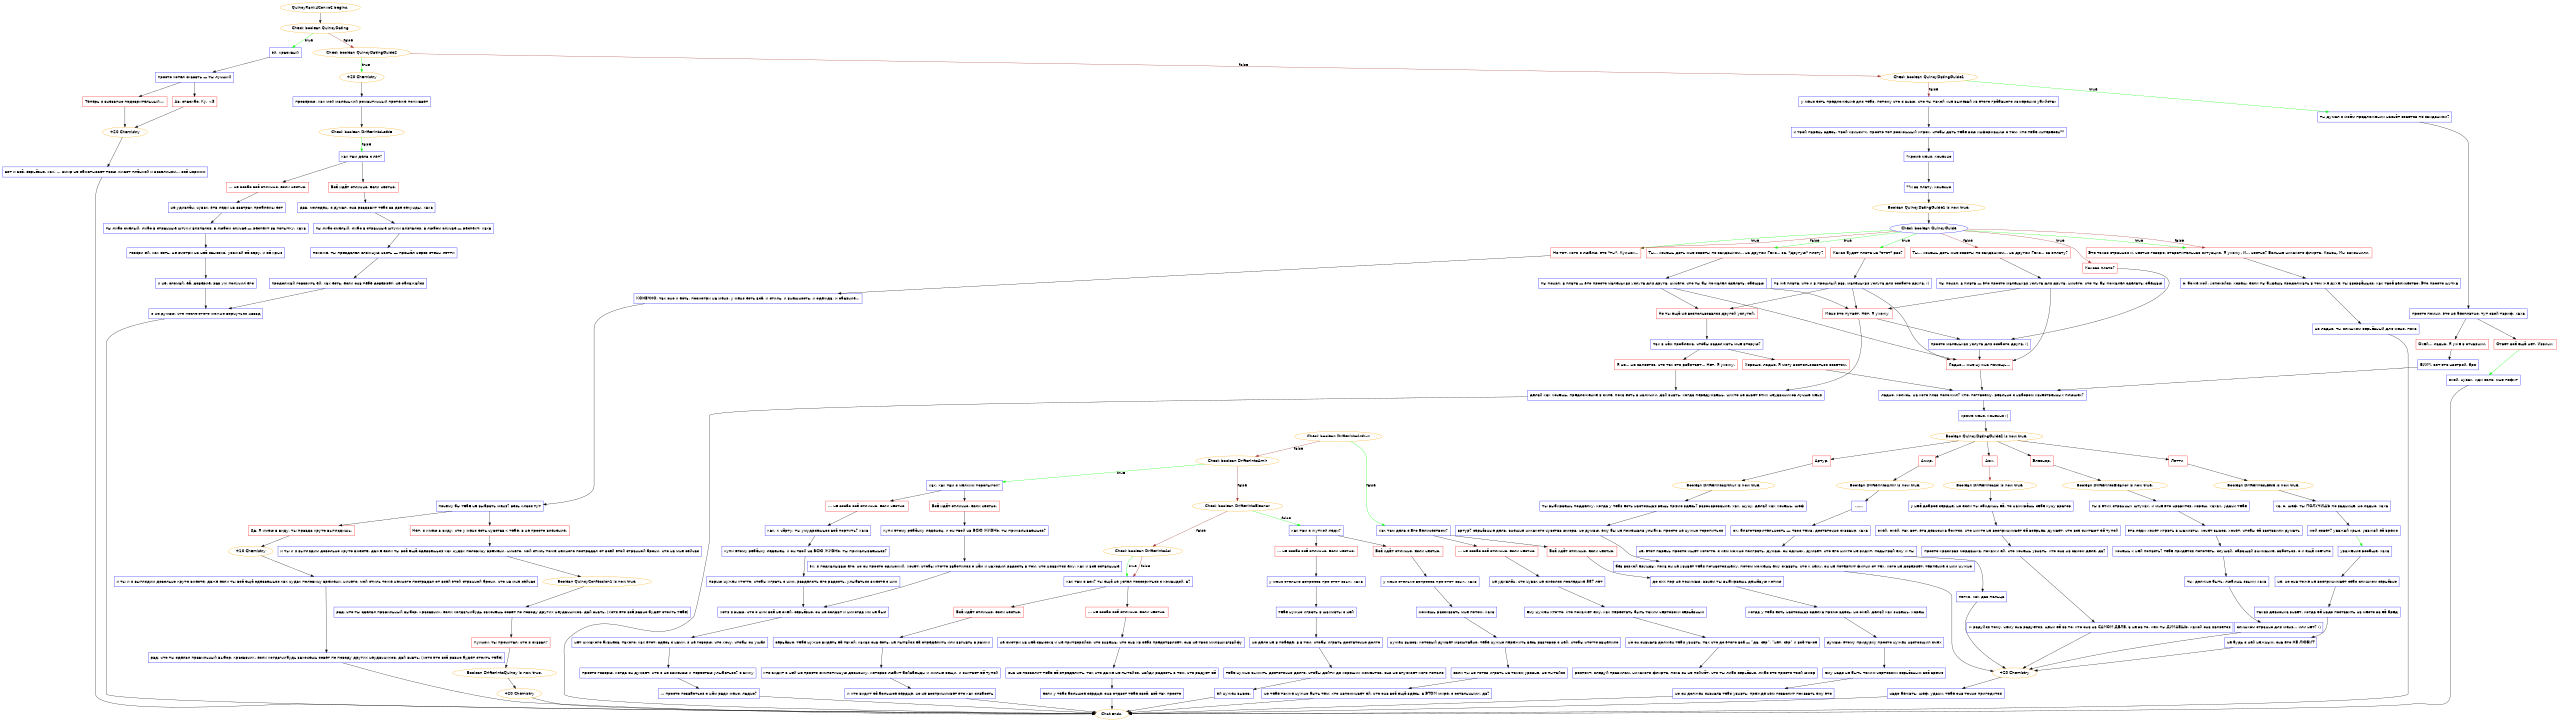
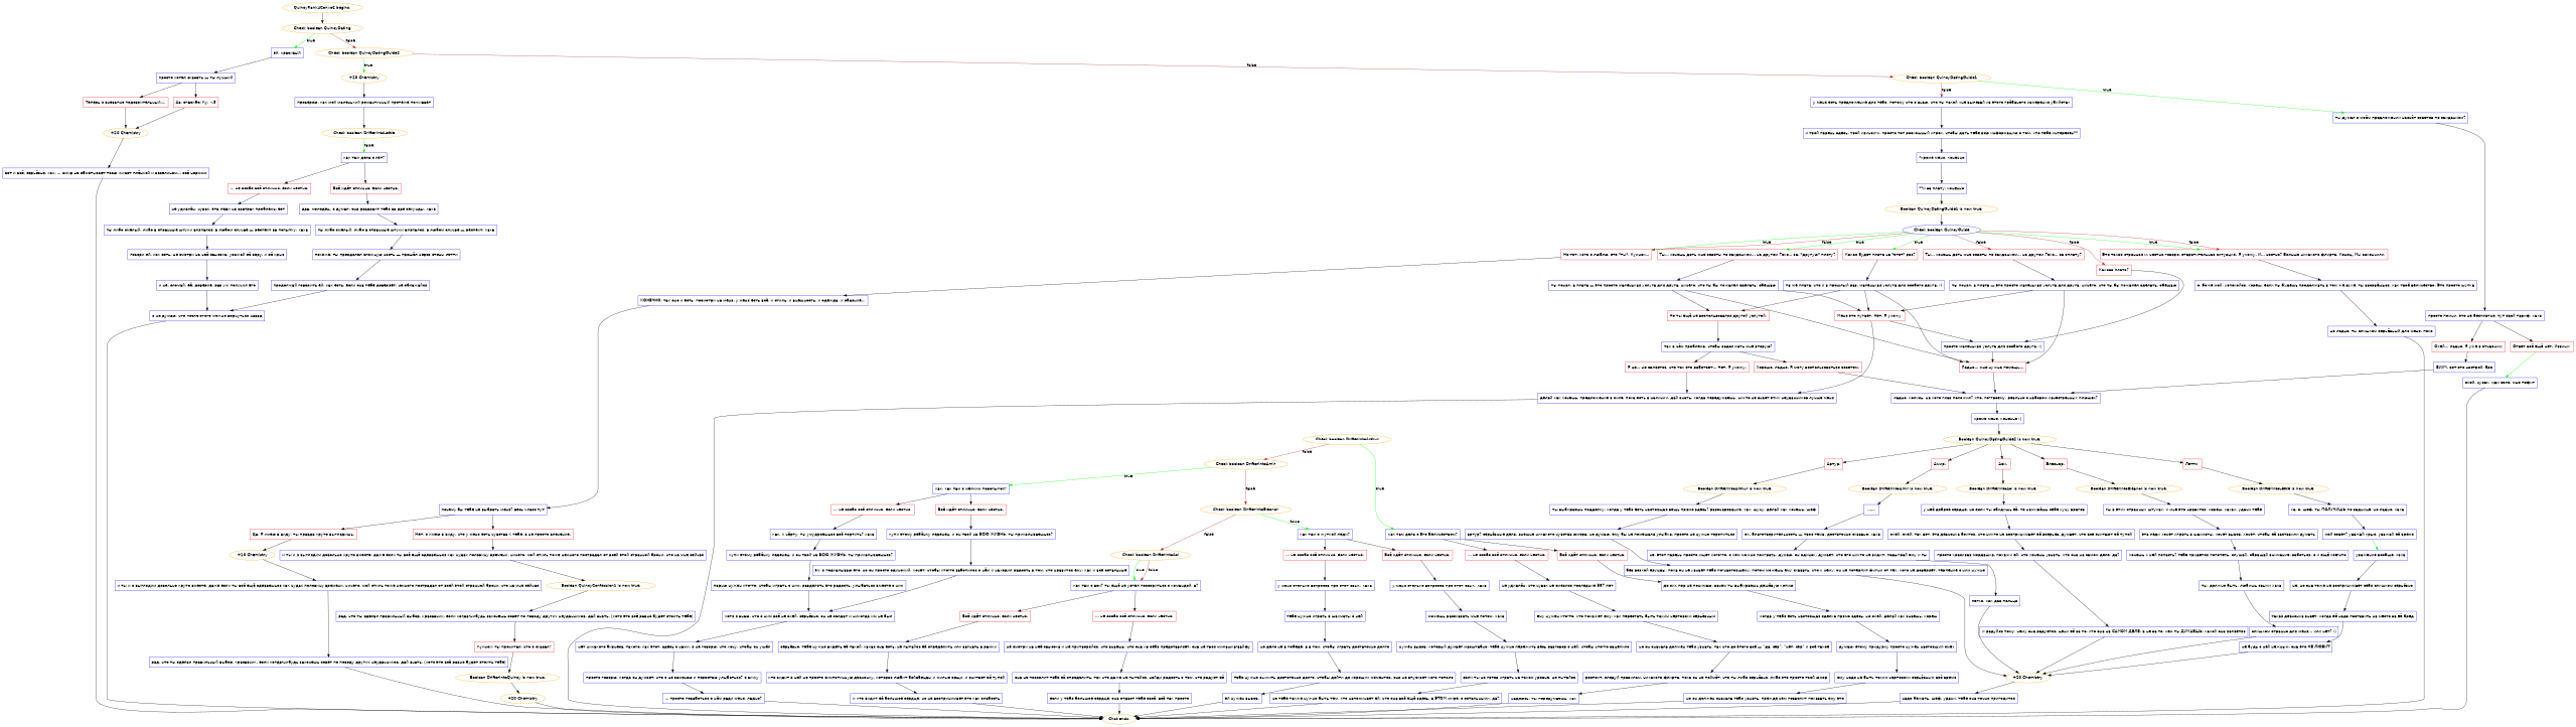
  digraph {
    fontname="DejaVu Sans"
    node [color=blue fontname="DejaVu Sans" shape=box]
    edge [fontname="DejaVu Sans"]
    "QuincyRank4Convo6 begins." [color=orange shape=""]
    n2 [color=orange label="Check boolean QuincyDating" shape=""]
    n3 [label="эй, красивый"]
    n4 [color=orange label="Check boolean QuincyDatingGuide2" shape=""]
    n5 [label="просто хотел сказать — ты лучший"]
    n6 [color=orange label="+20 Chemistry" shape=""]
    n7 [color=orange label="Check boolean QuincyDatingGuide1" shape=""]
    n8 [color=red label="Теперь я внезапно подозрительный...."]
    n9 [color=red label="Аа, спасибо, Ку. <3"]
    n10 [label="проверяю, как мой маленький романтичный протеже поживает"]
    n11 [label="ты думал о моём предложении насчёт советов по свиданиям?"]
    n12 [label="у меня есть предложение для тебя, потому что я знаю, что ты такой «не вылезай из этого грёбаного измерения убийств»"]
    n13 [color=orange label="+20 Chemistry" shape=""]
    n14 [color=orange label="Check boolean DrifterIntoLettie" shape=""]
    n15 [label="просто помни, это не бесплатно, тут свой тариф, хаха"]
    n16 [label="и твой парень здесь, твой квинси-к, просто тот роскошный игрок, чтобы дать тебе всю информацию о том, кто тебе интересен**"]
    n17 [label="вот и всё, серьёзно. хах. ... амир не обматывает твою живот плёнкой и вазелином... всё норммм"]
    n18 [label="как там дела с лэт?"]
    n19 [color=red label="Ответ всё ещё нет. Извини."]
    n20 [color=red label="Окей... ладно. Я уже в отчаянии."]
    n21 [label="*кроме меня, конечно"]
    "Chat ends." [color=orange shape=""]
    n23 [color=red label="Всё идёт отлично, если честно."]
    n24 [color=red label="... не особо всё отлично, если честно."]
    n25 [color=orange label="Check boolean DrifterIntoArthur" shape=""]
    n26 [label="как там дела с Его Величеством?"]
    n27 [color=orange label="Check boolean DrifterIntoAmir" shape=""]
    n28 [label="окей, чувак, иди соло, мне пофиг"]
    n29 [label="БУУМ. вот это настрой, бро"]
    n30 [label="**и за плату, конечно"]
    n31 [label="даа, молодец. я думал, она раздавит тебя за две секунды, хаха"]
    n32 [label="не удивлён, чувак, эта леди на завтрак проблемы ест"]
    n33 [color=red label="Всё идёт отлично, если честно."]
    n34 [color=red label="... не особо всё отлично, если честно."]
    n35 [label="хах, как там с мелким торопыгой?"]
    n36 [color=orange label="Check boolean DrifterIntoEleanor" shape=""]
    n37 [label="ладно, колись, на кого глаз положил? кто, по-твоему, реально с набором качественных плюшек?"]
    n38 [color=orange label="Boolean QuincyDatingGuide1 is now true." shape=""]
    n39 [label="ты либо смелый, либо в странные штуки вляпался. в любом случае — респект, хаха"]
    n40 [label="ты либо смелый, либо в странные штуки вляпался. в любом случае — респект за попытку, хаха"]
    n41 [label="до сих пор не понимаю, зачем ты выбираешь дешёвую копию"]
    n42 [label="не удивлён, что чувак не смеялся последние 587 лет"]
    n43 [color=red label="Всё идёт отлично, если честно."]
    n44 [color=red label="... не особо всё отлично, если честно."]
    n45 [label="как там с жуткой леди?"]
    n46 [color=orange label="Check boolean DrifterIntoAoi" shape=""]
    n47 [label="кроме меня, конечно ;)"]
    n48 [label="Check boolean QuincyGuide" shape=""]
    n49 [label="похоже, ты преодолел сложную часть — прошёл через стены лэтти"]
    n50 [label="говори ей, как есть. не смотри на неё свысока. уважай её веру. и её крыс"]
    n51 [label="когда у тебя есть настоящая сделка прямо здесь, но окей, делай как знаешь, кореш"]
    n52 [label="ему нужен кто-то, кто покажет ему, как перестать быть таким чертовски серьёзным"]
    n53 [label="купи этому ребёнку леденец, и он твой на ВСЮ ЖИЗНЬ, ты прикалываешься?"]
    n54 [label="как, к чёрту, ты умудряешься всё портить? хаха"]
    n55 [color=red label="Всё идёт отлично, если честно."]
    n56 [color=red label="... не особо всё отлично, если честно."]
    n57 [label="как там с аои? ты ещё не успел поссориться с командой, а?"]
    n58 [color=orange label="Boolean QuincyDatingGuide2 is now true." shape=""]
    n59 [color=red label="Ты... хочешь дать мне советы по свиданиям... на другом Гекс... за. *другую* плату?"]
    n60 [color=red label="Какая будет плата на *этот* раз?"]
    n61 [color=red label="Это такая странная и, честно говоря, отвратительная ситуация. Я ухожу. И... честно? Больше никакого флирта. Конец. Мы закончили."]
    n62 [color=red label="Но тот, кого я люблю, это *ты*, Куинси..."]
    n63 [color=red label="Какова плата?"]
    n64 [color=red label="Ты... хочешь дать мне советы по свиданиям... на другом Гекс... за оплату?"]
    n65 [label="продолжай говорить ей, как есть. если она тебе доверяет, не облажайся"]
    n66 [label="и не. сломай. её. доверие. раз уж получил его"]
    n67 [label="думаю, этому придурку просто нужен настоящий смех"]
    n68 [label="но он сначала должен тебя узнать, так что до этого всё — \"да, сэр\", \"нет, сэр\" и всё такое"]
    n69 [label="эх, я подкалываю его, но он просто одинокий, хочет, чтобы кто-то заботился о нём и находил радость в том, что нравится ему, как и все остальные"]
    n70 [label="купи этому ребёнку леденец, и он твой на ВСЮ ЖИЗНЬ, ты прикалываешься?"]
    n71 [label="у меня столько вопросов про этот язык, хаха"]
    n72 [label="у меня столько вопросов про этот язык, хаха"]
    n73 [color=red label="Всё идёт отлично, если честно."]
    n74 [color=red label="... не особо всё отлично, если честно."]
    n75 [color=red label="Лэтти."]
    n76 [color=red label="Артур."]
    n77 [color=red label="Амир."]
    n78 [color=red label="Элеонор."]
    n79 [color=red label="Аои."]
    n80 [label="ты понял. а плата — это просто маленькая услуга для друга, ничего, что ты бы пожалел сделать, обещаю"]
    n81 [label="та же плата, что и в прошлый раз. маленькая услуга для особого друга. ;)"]
    n82 [label="о, боже мой, успокойся, кореш, если ты будешь продолжать в том же духе, ты взорвёшься, как твоё величество. Это просто шутка"]
    n83 [label="КОНЕЧНО, так оно и есть, посмотри на меня. у меня есть всё. и стиль, и внешность, и одежда, и обаяние..."]
    n84 [label="просто маленькая услуга для особого друга. ;)"]
    n85 [label="ты понял. а плата — это просто маленькая услуга для друга, ничего, что ты бы пожалел сделать, обещаю"]
    n86 [label="я не думаю, что после этого можно вернуться назад"]
    n87 [label="ему надо не быть таким чертовски серьёзным всё время"]
    n88 [label="респект. следуй правилам. никакого флирта, пока он не поймёт, что ты либо серьёзно, либо это просто твой юмор"]
    n89 [label="хотя я знаю, что с ним всё не окей, серьёзно. он не солдат и никогда им не был"]
    n90 [label="парню нужен кто-то, чтобы играть с ним. разделять его радость. улыбаться вместе с ним"]
    n91 [label="можешь рассказать мне потом, хаха"]
    n92 [label="тебе нужно играть в шахматы с ней"]
    n93 [label="серьёзно, тебе нужно видеть её такой, какая она есть. не пытайся её определить или загнать в рамки"]
    n94 [label="не смотри на неё свысока и не притворяйся, что знаешь, что она из себя представляет. она не твоя милашка-вайфу"]
    n95 [color=orange label="Boolean DrifterIntoLettie is now true." shape=""]
    n96 [color=orange label="Boolean DrifterIntoArthur is now true." shape=""]
    n97 [color=orange label="Boolean DrifterIntoAmir is now true." shape=""]
    n98 [color=orange label="Boolean DrifterIntoEleanor is now true." shape=""]
    n99 [color=orange label="Boolean DrifterIntoAoi is now true." shape=""]
    n100 [color=red label="Но ты ещё не воспользовался другой услугой."]
    n101 [color=red label="Меня это пугает. Нет. Я ухожу."]
    n102 [color=red label="Ладно... мне нужна помощь..."]
    n103 [label="но ладно, ты слишком серьёзный для меня. пока"]
    n104 [label="почему бы тебе не выбрать меня? весь класс тут"]
    n105 [label="но он должен сначала тебя узнать, прежде чем позволит показать ему это"]
+   n106 [label="надеюсь, ты передумаешь, хах"]
    n107 [label="нет никакого бизнеса, такого, как этот, здесь с нами. я не говорю, что хочу, чтобы он ушёл"]
    n108 [label="нужен вызов. который думает масштабно, тебе нужно пережить весь разговор с ней, чтобы что-то зацепило"]
    n109 [label="но дело не в победе, а в том, чтобы играть достаточно долго"]
    n110 [label="кто видит в ней не просто симпатичную девчонку, которая любит бойзбенды и милые вещи, и считает её тупой"]
    n111 [label="она не позволит тебе её определить, так что даже не пытайся. найди радость в том, что радует её"]
    n112 [label="ха. о, шеф, ты ПОЛУЧИШЬ по заднице, но ладно, хаха"]
    n113 [label="ты выбираешь подделку, когда у тебя есть настоящая вещь прямо здесь? разочарование. хах, шучу, делай как хочешь, шеф"]
    n114 [label="......"]
    n115 [label="ты в этих странных штуках, и мне это нравится, кореш, хахах. удачи тебе"]
    n116 [label="у неё доброе сердце. но если ты обидишь её, то наживёшь себе кучу врагов"]
    n117 [label="так в чём проблема, чтобы задолжать мне вторую?"]
    n118 [label="делай как хочешь. предложение в силе, пока есть в наличии. дай знать, когда передумаешь. никто не знает этих неудачников лучше меня"]
    n119 [color=red label="Нет, я имею в виду, что у меня есть чувства к тебе, а не просто влечение."]
    n120 [color=red label="Да. Я имею в виду, ты правда круто выглядишь."]
    n121 [label="просто говорю, когда он думает, что я не замечаю и перестаю улыбаться? я вижу"]
    n122 [label="если ты не готов играть на таком уровне, не пытайся"]
    n123 [label="тебе нужно выжить достаточно долго, чтобы дойти до хороших моментов. она не впускает кого попало"]
    n124 [label="и кто видит её большое сердце, но не воспринимает это как слабость"]
    n125 [label="если у тебя большое сердце, она отдаст тебе своё, всё так просто"]
    n126 [label="мой совет? уважай крыс, уважай её время"]
    n127 [label="артур? серьёзные дела. внешне никакого чувства юмора. но думаю, ему бы не помешала улыбка. просто не нужно торопиться"]
    n128 [label="ок. благотворительность — твоя тема. достаточно сказано, хаха"]
    n129 [label="эта леди хочет играть в шахматы. хочет вызов. хочет, чтобы её заставили думать"]
    n130 [label="окей, окей. так вот, эта девчонка боится, что никто не воспринимает её всерьез. думает, что все считают её тупой"]
    n131 [color=red label="Я не... не является, что так это работает... Нет. Я ухожу."]
    n132 [color=red label="Хорошо, ладно. Я могу воспользоваться советом."]
    n133 [label="и ты и я выглядим довольно круто вместе, даже если ты всё ещё одеваешься как чудак половину времени. ничего, мой стиль тоже немного пострадал от всей этой странной брони, что на мне сейчас"]
    n134 [color=orange label="+10 Chemistry" shape=""]
    n135 [label="... просто позаботься о нём ради меня, ладно?"]
    n136 [label="но тебе также нужно быть тем, кто напоминает ей, что она всё ещё здесь, в ЭТОМ мире, с остальными, да?"]
    n137 [label="ей нужен вызов."]
    n138 [label="уважение вообще, хаха"]
    n139 [label="без всякой ерунды, пока он не узнает тебя по-настоящему. потом можешь ему сказать, что к чему. он не потерпит фигни от тех, кого не доверяет. терпение с ним нужно"]
    n140 [label="не, этот парень просто ищет кого-то, с кем можно поиграть, думаю. он одинок. думает, что его никто не видит. подыграй ему и ты"]
    n141 [label="хочешь к ней попасть? тебе придется попотеть. слушай. обращай внимание. заботься. о и ещё кое-что"]
    n142 [label="просто красивая мордашка. покажи ей, что хочешь узнать, кто она на самом деле, да?"]
    n143 [color=orange label="Boolean QuincyConfession1 is now true." shape=""]
    n144 [label="и ты и я выглядим довольно круто вместе, даже если ты всё ещё одеваешься как чудак половину времени. ничего, мой стиль тоже немного пострадал от всей этой странной брони, что на мне сейчас"]
    n145 [label="не, но она тоже не воспринимает себя слишком серьёзно"]
    n146 [color=orange label="+20 Chemistry" shape=""]
    n147 [label="легко, как два пальца"]
    n148 [label="ты, должно быть, любишь языки хаха"]
    n149 [label="и радуйся тому, чему она радуется. цени её за то, кто она на САМОМ ДЕЛЕ. а не за то, кем ты ДУМАЕШЬ, какой она является"]
    n150 [label="рад, что ты сделал правильный выбор, красавчик. если когда-нибудь захочешь совет по поводу других неудачников, дай знать. (хотя это всё равно будет стоить тебе)"]
    n151 [label="рад, что ты сделал правильный выбор, красавчик. если когда-нибудь захочешь совет по поводу других неудачников, дай знать. (хотя это всё равно будет стоить тебе)"]
    n152 [label="такая девчонка знает, когда её надо поставить на место за её бред"]
    n153 [label="надо бежать, шеф. удачи. тебе она точно пригодится"]
    n154 [label="слишком странно для меня... или нет? ;)"]
    n155 [color=red label="Куинси, ты прочитал, что я сказал?"]
    n156 [label="не будь с ней нежным. она это НЕ ЛЮБИТ"]
    n157 [color=orange label="Boolean DrifterIntoQuincy is now true." shape=""]
    n158 [color=orange label="+20 Chemistry" shape=""]
    "QuincyRank4Convo6 begins." -> n2
    n2 -> n3 [color=green label=true]
    n2 -> n4 [color=brown label=false]
    n3 -> n5
    n4 -> n6 [color=green label=true]
    n4 -> n7 [color=brown label=false]
    n5 -> n8
    n5 -> n9
    n6 -> n10
    n7 -> n11 [color=green label=true]
    n7 -> n12 [color=brown label=false]
    n8 -> n13
    n9 -> n13
    n10 -> n14
    n11 -> n15
    n12 -> n16
    n13 -> n17
    n14 -> n18 [color=green label=false]
    n15 -> n19
    n15 -> n20
    n16 -> n21
    n17 -> "Chat ends."
    n18 -> n23
    n18 -> n24
    n19 -> n28 [color=green]
    n20 -> n29
    n21 -> n30
    n23 -> n31
    n24 -> n32
-   n25 -> n26 [color=green label=false]
+   n25 -> n26 [color=green label=true]
    n25 -> n27 [color=brown label=false]
    n26 -> n33
    n26 -> n34
    n27 -> n35 [color=green label=true]
    n27 -> n36 [color=brown label=false]
    n28 -> "Chat ends."
    n29 -> n37
    n30 -> n38
    n31 -> n39
    n32 -> n40
    n33 -> n41
    n34 -> n42
    n35 -> n43
    n35 -> n44
    n36 -> n45 [color=green label=false]
    n36 -> n46 [color=brown label=false]
    n37 -> n47
    n38 -> n48
    n39 -> n49
    n40 -> n50
    n41 -> n51
    n42 -> n52
    n43 -> n53
    n44 -> n54
    n45 -> n55
    n45 -> n56
    n46 -> n57 [color=green label=true]
    n46 -> n57 [color=brown label=false]
    n47 -> n58
    n48 -> n59 [color=green label=true]
    n48 -> n60 [color=green label=true]
    n48 -> n61 [color=green label=true]
    n48 -> n61 [color=brown label=false]
    n48 -> n62 [color=green label=true]
    n48 -> n62 [color=brown label=false]
-   n48 -> n63 [color=brown label=true]
+   n48 -> n63 [color=brown label=false]
    n48 -> n64 [color=brown label=false]
    n49 -> n65
    n50 -> n66
    n51 -> n67
    n52 -> n68
    n53 -> n69
    n54 -> n70
    n55 -> n71
    n56 -> n72
    n57 -> n73
    n57 -> n74
    n58 -> n75
    n58 -> n76
    n58 -> n77
    n58 -> n78
    n58 -> n79
    n59 -> n80
    n60 -> n81
    n61 -> n82
    n62 -> n83
    n63 -> n84
    n64 -> n85
    n65 -> n86
    n66 -> n86
    n67 -> n87
    n68 -> n88
    n69 -> n89
    n70 -> n90
    n71 -> n91
    n72 -> n92
    n73 -> n93
    n74 -> n94
    n75 -> n95
    n76 -> n96
    n77 -> n97
    n78 -> n98
-   n79 -> n99 [color=brown]
+   n79 -> n99
    n80 -> n100
    n80 -> n101
    n80 -> n102
    n81 -> n100
    n81 -> n101
    n81 -> n102
    n82 -> n103
    n83 -> n104
    n84 -> n102
    n85 -> n101
    n85 -> n102
    n86 -> "Chat ends."
    n87 -> n105
+   n88 -> n106
    n89 -> n107
    n90 -> n89
    n91 -> n108
    n92 -> n109
    n93 -> n110
    n94 -> n111
    n95 -> n112
    n96 -> n113
    n97 -> n114
    n98 -> n115
    n99 -> n116
    n100 -> n117
    n101 -> n84
    n101 -> n118
    n102 -> n37
    n103 -> "Chat ends."
    n104 -> n119
    n104 -> n120
    n105 -> "Chat ends."
+   n106 -> "Chat ends."
    n107 -> n121
    n108 -> n122
    n109 -> n123
    n110 -> n124
    n111 -> n125
    n112 -> n126
    n113 -> n127
    n114 -> n128
    n115 -> n129
    n116 -> n130
    n117 -> n131
    n117 -> n132
    n118 -> "Chat ends."
    n119 -> n133
    n120 -> n134
    n121 -> n135
    n122 -> n136
    n123 -> n137
    n124 -> "Chat ends."
    n125 -> "Chat ends."
    n126 -> n138 [color=green]
    n127 -> n139
    n128 -> n140
    n129 -> n141
    n130 -> n142
    n131 -> n118
    n132 -> n37
    n133 -> n143
    n134 -> n144
    n135 -> "Chat ends."
    n136 -> "Chat ends."
    n137 -> "Chat ends."
    n138 -> n145
    n139 -> n146
    n140 -> n147
    n141 -> n148
    n142 -> n149
    n143 -> n150
    n144 -> n151
    n145 -> n152
    n146 -> n153
    n147 -> n146
    n148 -> n154
    n149 -> n146
    n150 -> n155
    n151 -> "Chat ends."
    n152 -> n156
    n153 -> "Chat ends."
    n154 -> n146
    n155 -> n157
    n156 -> n146
    n157 -> n158
    n158 -> "Chat ends."
  }
